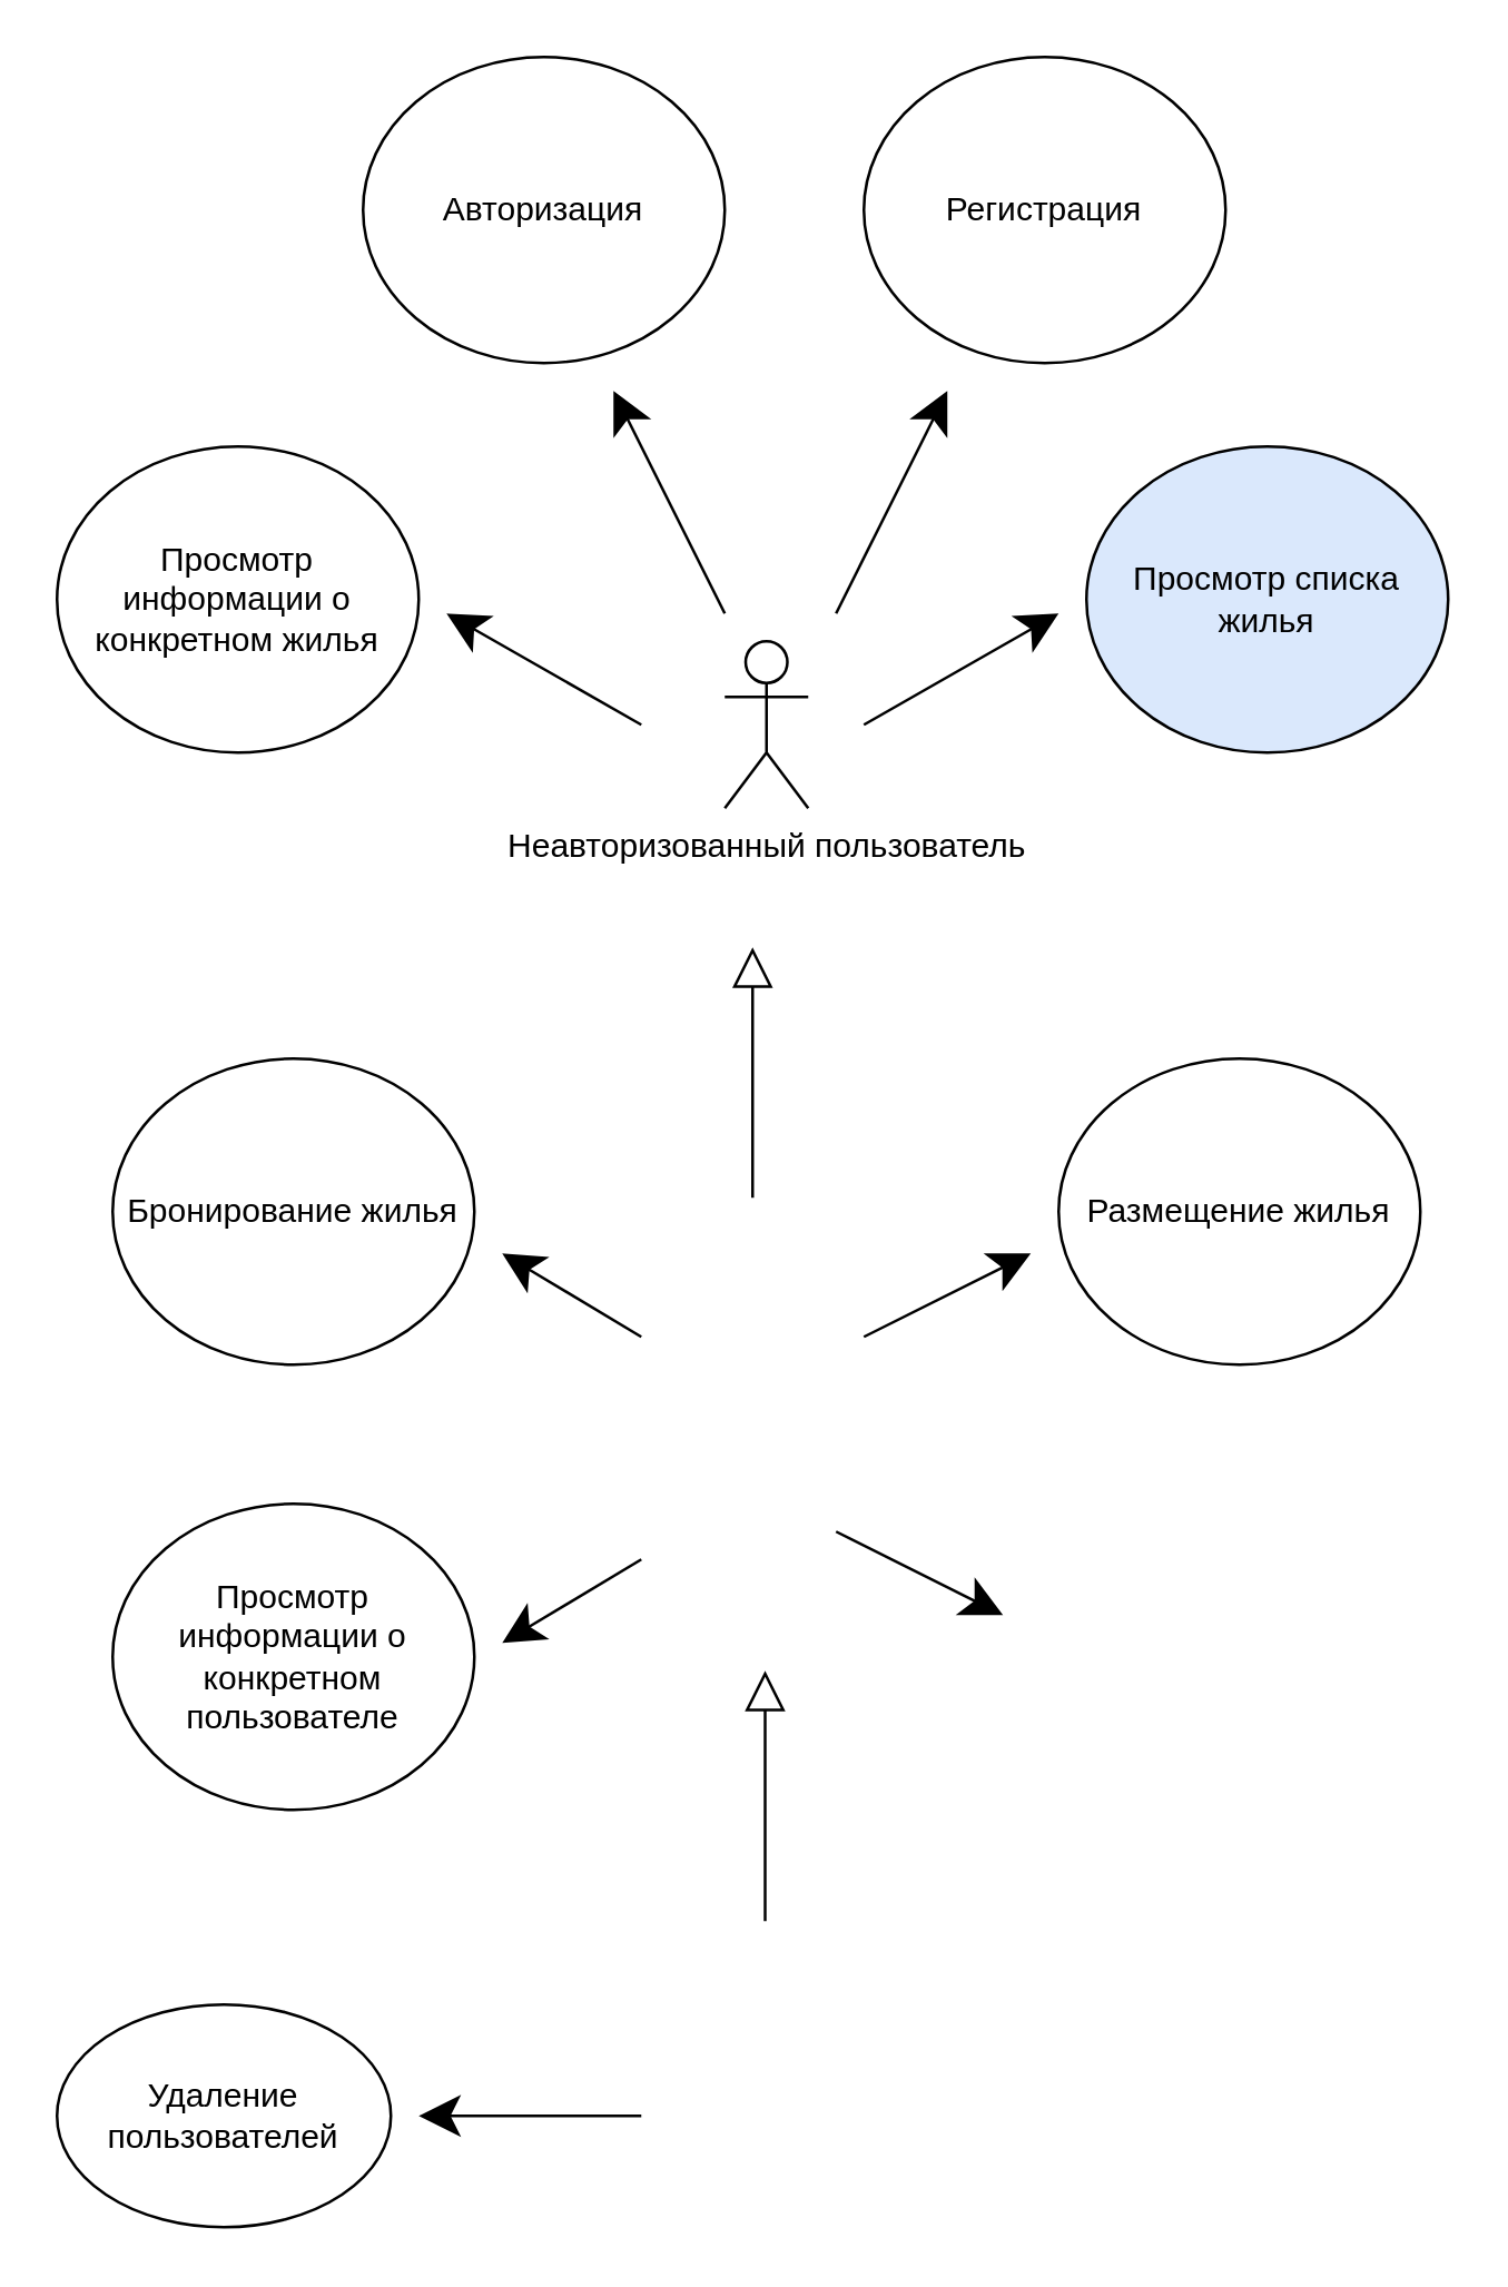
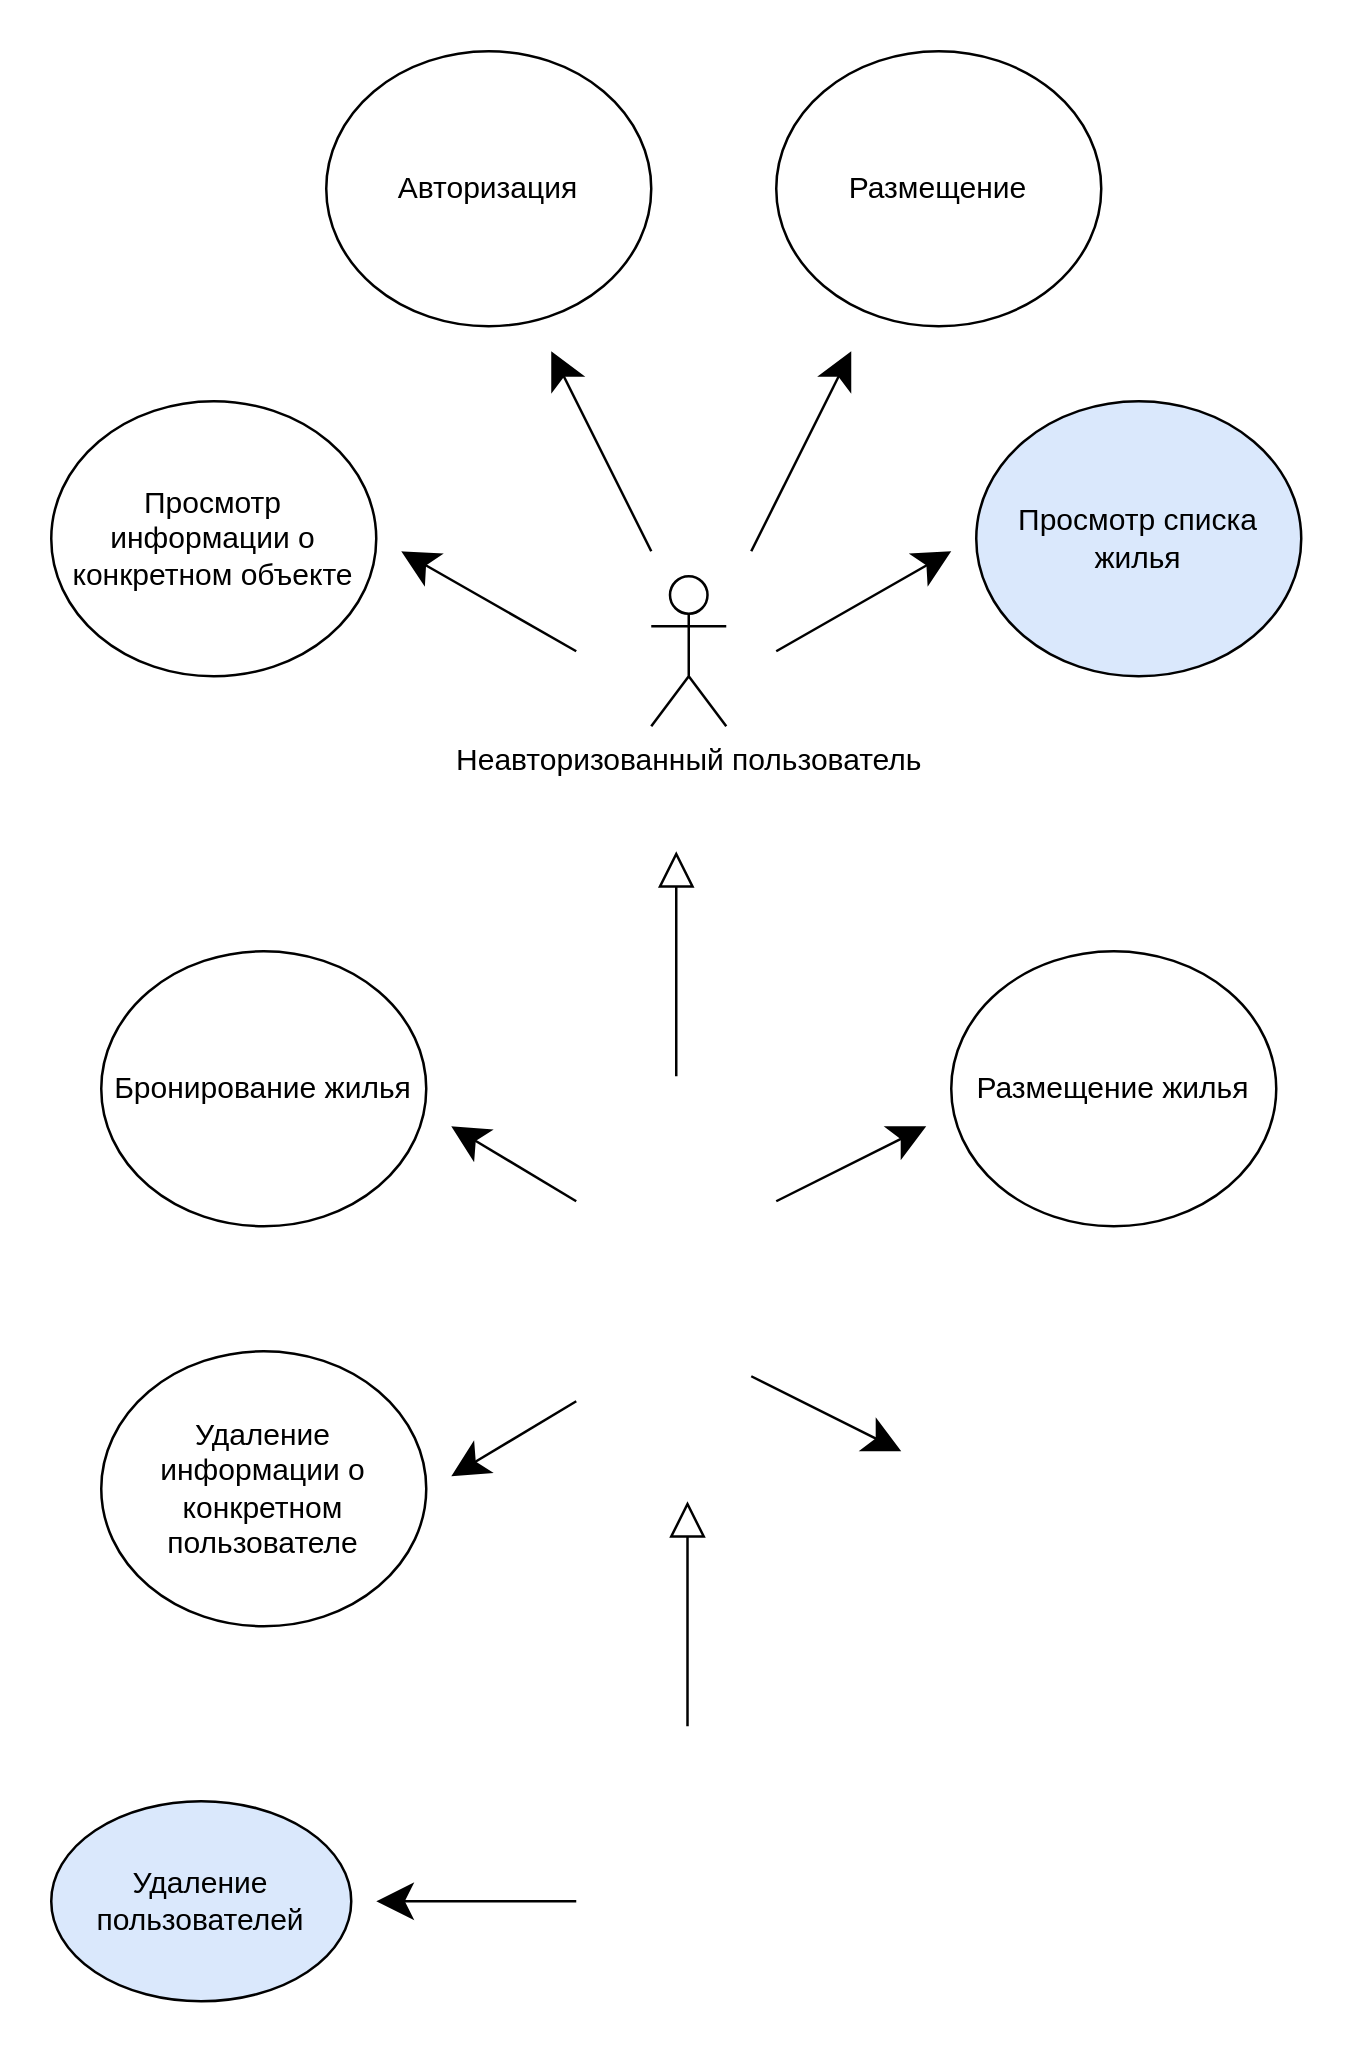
  <mxCell id="0" />
  <mxCell id="1" parent="0" />
  <mxCell id="2" value="Неавторизованный пользователь&lt;br&gt;" style="shape=umlActor;verticalLabelPosition=bottom;verticalAlign=top;html=1;outlineConnect=0;" vertex="1" parent="1"><mxGeometry x="260" y="230" width="30" height="60" as="geometry" /></mxCell>
- <mxCell id="3" value="Просмотр информации о конкретном жилья&lt;br&gt;" style="ellipse;whiteSpace=wrap;html=1;" vertex="1" parent="1"><mxGeometry x="20" y="160" width="130" height="110" as="geometry" /></mxCell>
- <mxCell id="4" value="Регистрация" style="ellipse;whiteSpace=wrap;html=1;" vertex="1" parent="1"><mxGeometry x="310" y="20" width="130" height="110" as="geometry" /></mxCell>
+ <mxCell id="3" value="Просмотр информации о конкретном объекте&lt;br&gt;" style="ellipse;whiteSpace=wrap;html=1;" vertex="1" parent="1"><mxGeometry x="20" y="160" width="130" height="110" as="geometry" /></mxCell>
+ <mxCell id="4" value="Размещение" style="ellipse;whiteSpace=wrap;html=1;" vertex="1" parent="1"><mxGeometry x="310" y="20" width="130" height="110" as="geometry" /></mxCell>
  <mxCell id="5" value="Просмотр списка жилья" style="ellipse;whiteSpace=wrap;html=1;fillColor=#dae8fc;" vertex="1" parent="1"><mxGeometry x="390" y="160" width="130" height="110" as="geometry" /></mxCell>
  <mxCell id="6" value="Авторизация" style="ellipse;whiteSpace=wrap;html=1;" vertex="1" parent="1"><mxGeometry x="130" y="20" width="130" height="110" as="geometry" /></mxCell>
  <mxCell id="7" value="" style="endArrow=block;endSize=12;endFill=0;html=1;rounded=0;" edge="1" parent="1"><mxGeometry width="160" relative="1" as="geometry"><mxPoint x="270" y="430" as="sourcePoint" /><mxPoint x="270" y="340" as="targetPoint" /></mxGeometry></mxCell>
  <mxCell id="8" value="" style="endArrow=classic;html=1;rounded=0;endSize=12;" edge="1" parent="1"><mxGeometry width="50" height="50" relative="1" as="geometry"><mxPoint x="300" y="220" as="sourcePoint" /><mxPoint x="340" y="140" as="targetPoint" /></mxGeometry></mxCell>
  <mxCell id="9" value="" style="endArrow=classic;html=1;rounded=0;endSize=12;" edge="1" parent="1"><mxGeometry width="50" height="50" relative="1" as="geometry"><mxPoint x="260" y="220" as="sourcePoint" /><mxPoint x="220" y="140" as="targetPoint" /></mxGeometry></mxCell>
  <mxCell id="10" value="" style="endArrow=classic;html=1;rounded=0;endSize=12;" edge="1" parent="1"><mxGeometry width="50" height="50" relative="1" as="geometry"><mxPoint x="310" y="260" as="sourcePoint" /><mxPoint x="380" y="220" as="targetPoint" /></mxGeometry></mxCell>
  <mxCell id="11" value="" style="endArrow=classic;html=1;rounded=0;endSize=12;" edge="1" parent="1"><mxGeometry width="50" height="50" relative="1" as="geometry"><mxPoint x="230" y="260" as="sourcePoint" /><mxPoint x="160" y="220" as="targetPoint" /></mxGeometry></mxCell>
  <mxCell id="12" value="Размещение жилья" style="ellipse;whiteSpace=wrap;html=1;" vertex="1" parent="1"><mxGeometry x="380" y="380" width="130" height="110" as="geometry" /></mxCell>
  <mxCell id="13" value="Бронирование жилья" style="ellipse;whiteSpace=wrap;html=1;" vertex="1" parent="1"><mxGeometry x="40" y="380" width="130" height="110" as="geometry" /></mxCell>
- <mxCell id="14" value="Просмотр информации о конкретном пользователе" style="ellipse;whiteSpace=wrap;html=1;" vertex="1" parent="1"><mxGeometry x="40" y="540" width="130" height="110" as="geometry" /></mxCell>
+ <mxCell id="14" value="Удаление информации о конкретном пользователе" style="ellipse;whiteSpace=wrap;html=1;" vertex="1" parent="1"><mxGeometry x="40" y="540" width="130" height="110" as="geometry" /></mxCell>
  <mxCell id="15" value="" style="endArrow=classic;html=1;rounded=0;endSize=12;" edge="1" parent="1"><mxGeometry width="50" height="50" relative="1" as="geometry"><mxPoint x="310" y="480" as="sourcePoint" /><mxPoint x="370" y="450" as="targetPoint" /></mxGeometry></mxCell>
  <mxCell id="16" value="" style="endArrow=classic;html=1;rounded=0;endSize=12;" edge="1" parent="1"><mxGeometry width="50" height="50" relative="1" as="geometry"><mxPoint x="230" y="480" as="sourcePoint" /><mxPoint x="180" y="450" as="targetPoint" /></mxGeometry></mxCell>
  <mxCell id="17" value="" style="endArrow=classic;html=1;rounded=0;endSize=12;" edge="1" parent="1"><mxGeometry width="50" height="50" relative="1" as="geometry"><mxPoint x="300" y="550" as="sourcePoint" /><mxPoint x="360" y="580" as="targetPoint" /></mxGeometry></mxCell>
  <mxCell id="18" value="" style="endArrow=classic;html=1;rounded=0;endSize=12;" edge="1" parent="1"><mxGeometry width="50" height="50" relative="1" as="geometry"><mxPoint x="230" y="560" as="sourcePoint" /><mxPoint x="180" y="590" as="targetPoint" /></mxGeometry></mxCell>
  <mxCell id="19" value="" style="endArrow=block;endSize=12;endFill=0;html=1;rounded=0;" edge="1" parent="1"><mxGeometry width="160" relative="1" as="geometry"><mxPoint x="274.5" y="690" as="sourcePoint" /><mxPoint x="274.5" y="600" as="targetPoint" /></mxGeometry></mxCell>
- <mxCell id="20" value="Удаление пользователей" style="ellipse;whiteSpace=wrap;html=1;" vertex="1" parent="1"><mxGeometry x="20" y="720" width="120" height="80" as="geometry" /></mxCell>
+ <mxCell id="20" value="Удаление пользователей" style="ellipse;whiteSpace=wrap;html=1;fillColor=#dae8fc;" vertex="1" parent="1"><mxGeometry x="20" y="720" width="120" height="80" as="geometry" /></mxCell>
  <mxCell id="21" value="" style="endArrow=classic;html=1;rounded=0;endSize=12;" edge="1" parent="1"><mxGeometry width="50" height="50" relative="1" as="geometry"><mxPoint x="230" y="760" as="sourcePoint" /><mxPoint x="150" y="760" as="targetPoint" /></mxGeometry></mxCell>
